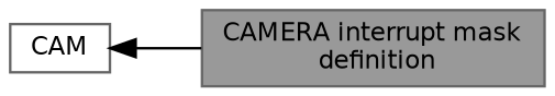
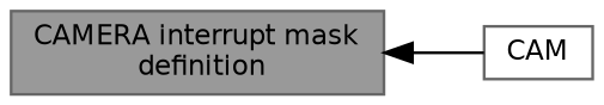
  digraph {
    rankdir=LR
    node [fontname=Helvetica fontsize=10 shape=box style=filled]
    n1 [color=grey40 fillcolor=white height=0.2 label=CAM width=0.4]
    n2 [color=gray40 fillcolor=grey60 fontcolor=black height=0.2 label="CAMERA interrupt mask\l definition" width=0.4]
-   n1 -> n2 [dir=back fontname=Helvetica fontsize=10 labelfontname=Helvetica labelfontsize=10 shape=plaintext style=solid]
+   n2 -> n1 [dir=back fontname=Helvetica fontsize=10 labelfontname=Helvetica labelfontsize=10 shape=plaintext style=solid]
  }
